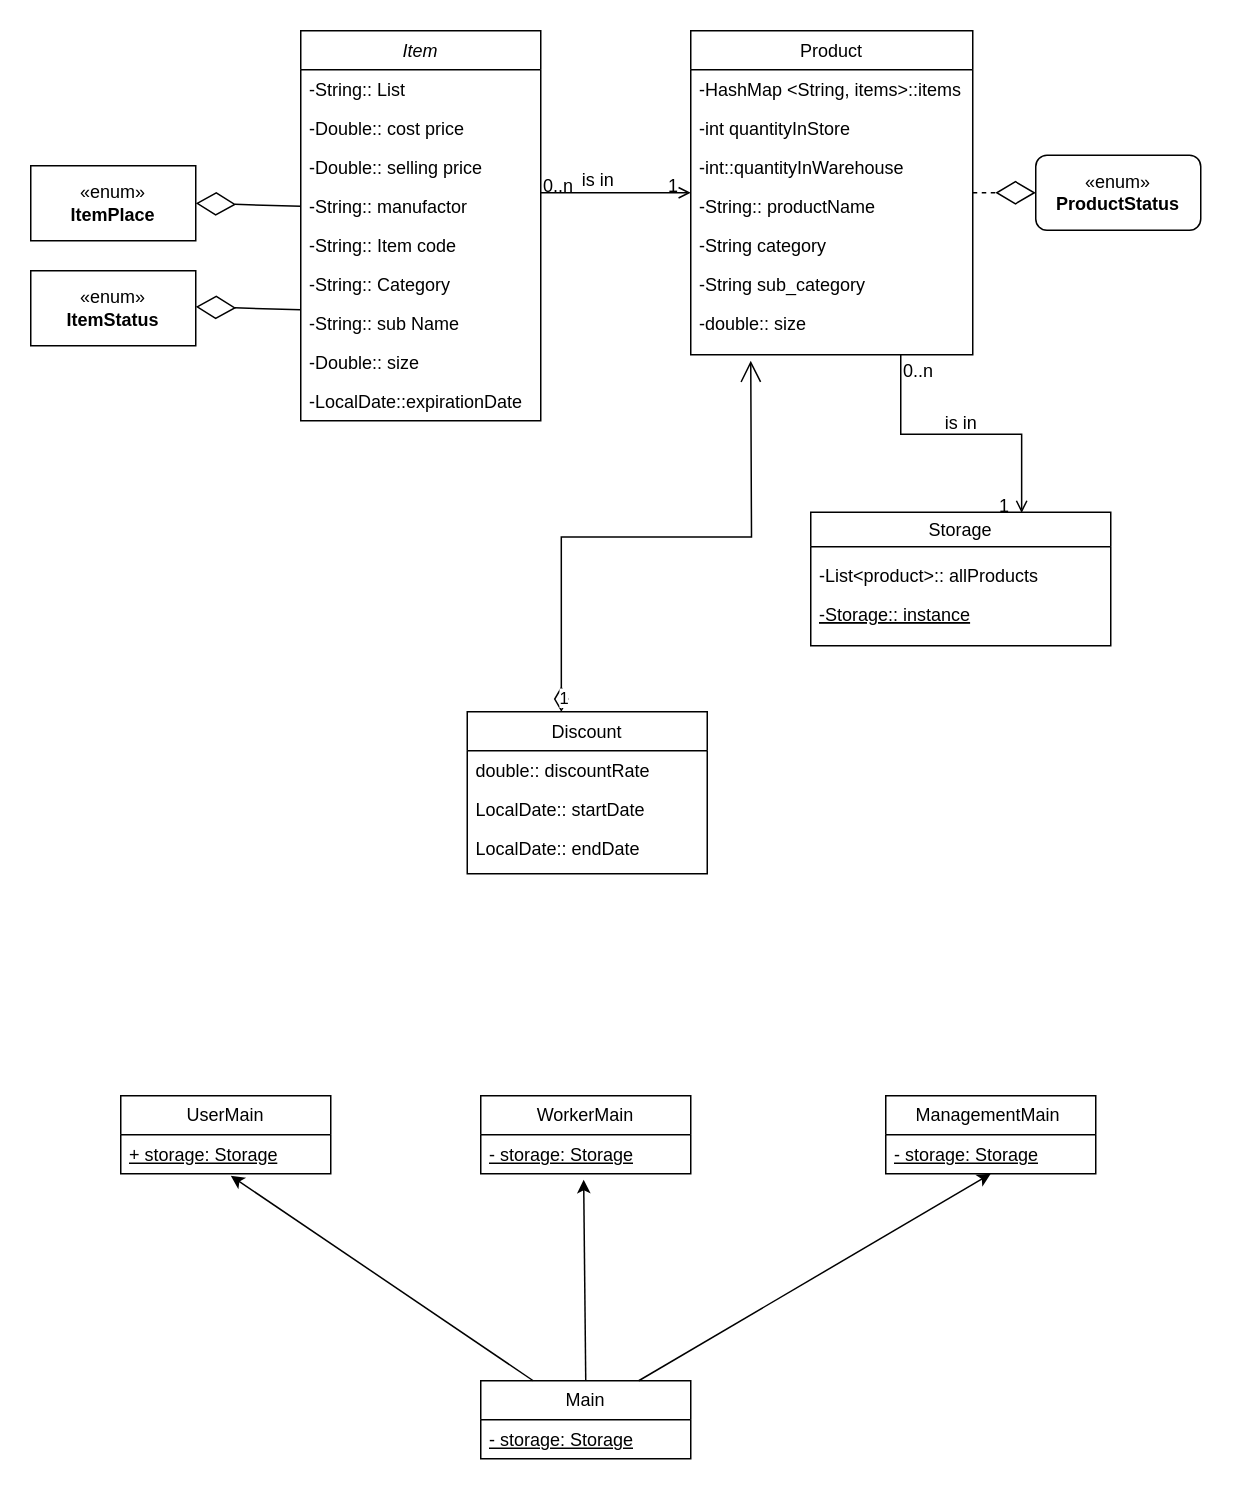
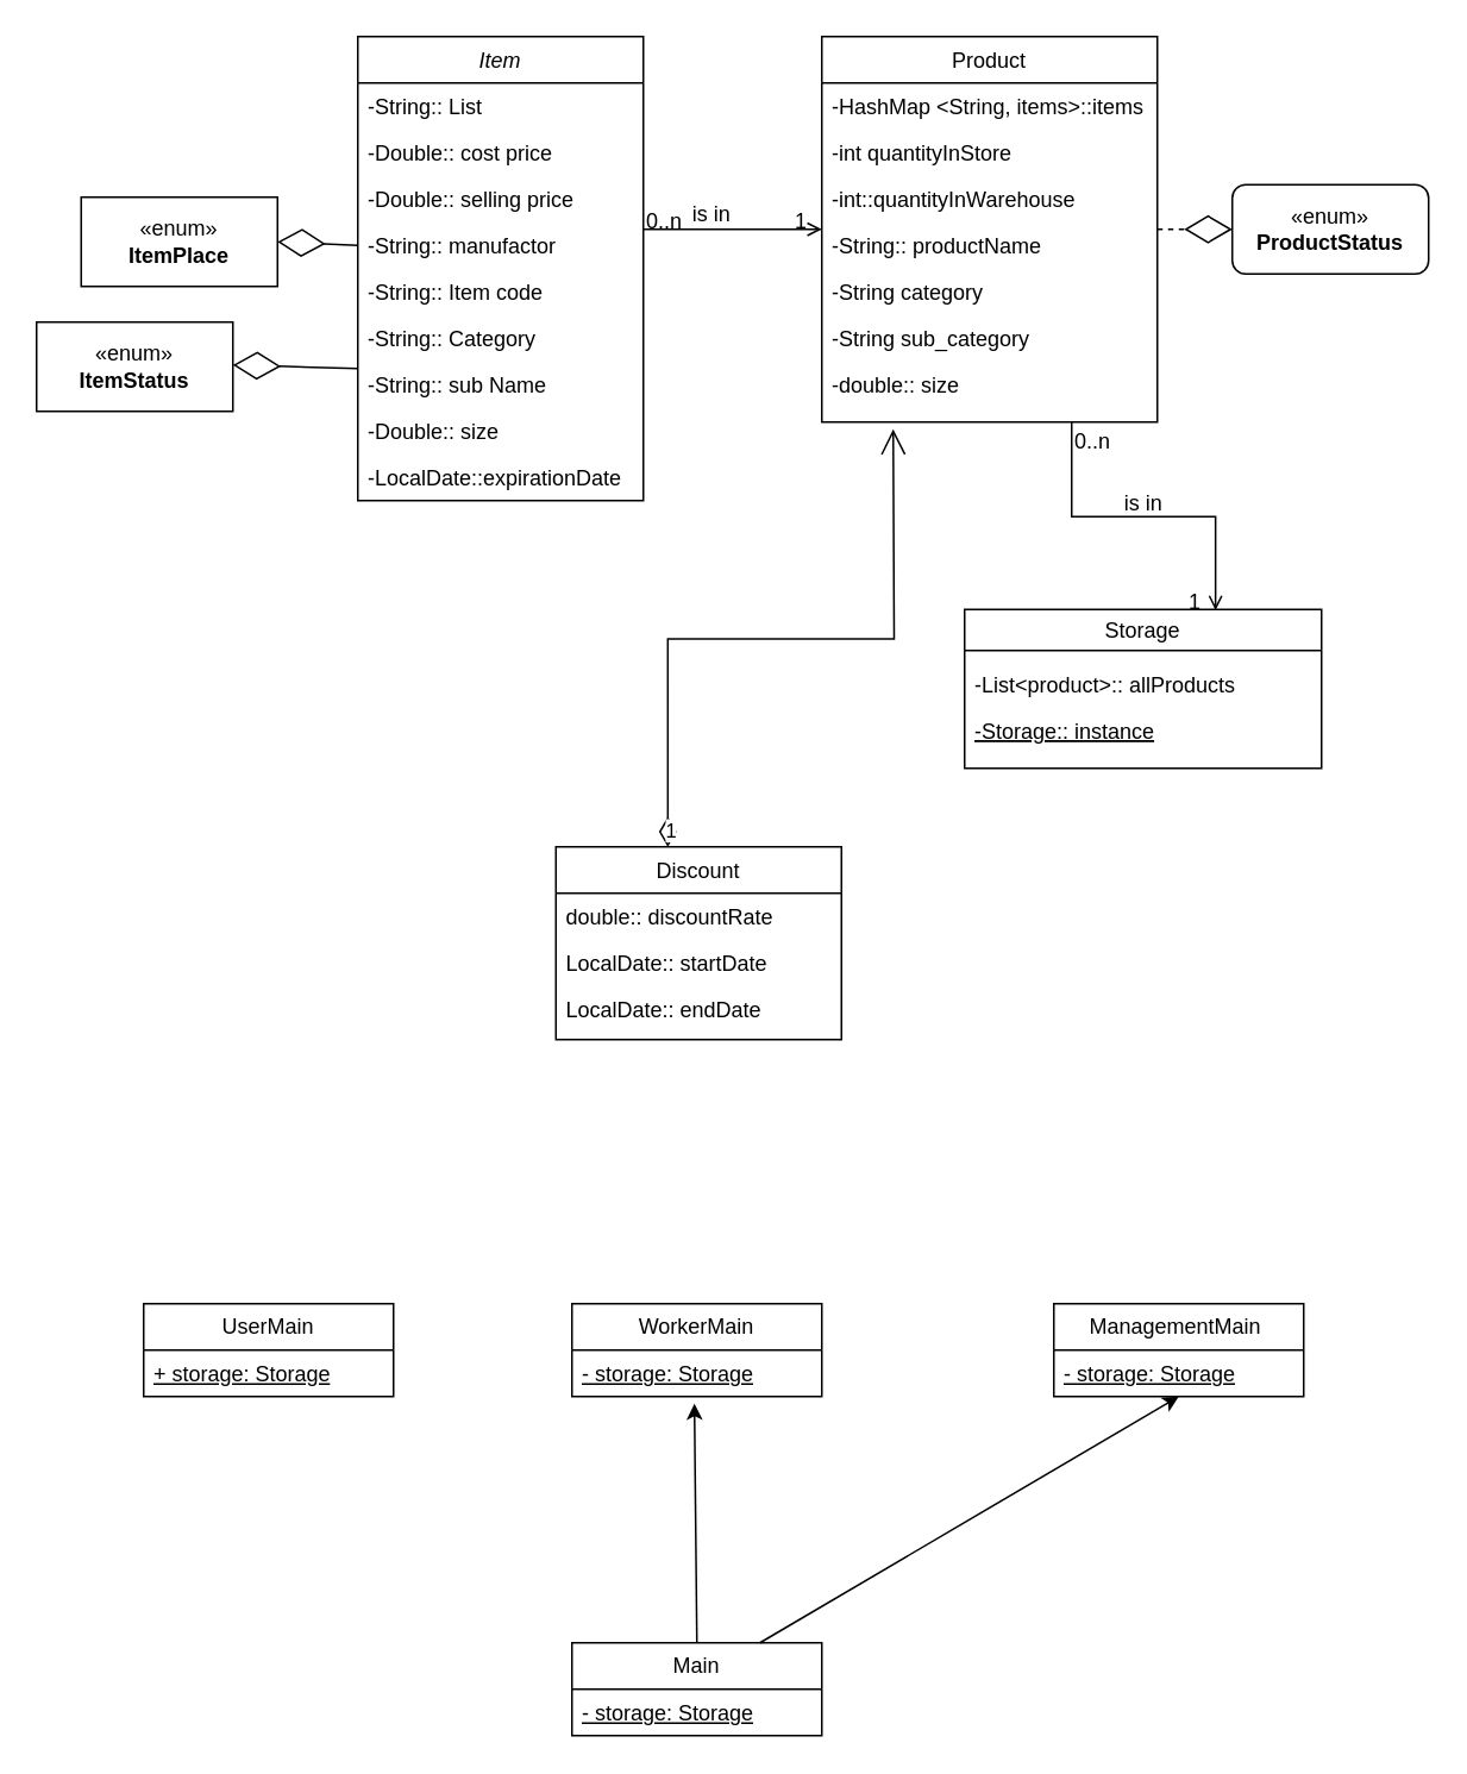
  <mxCell id="0" />
  <mxCell id="1" parent="0" />
  <mxCell id="2" value="Item" style="swimlane;fontStyle=2;align=center;verticalAlign=top;childLayout=stackLayout;horizontal=1;startSize=26;horizontalStack=0;resizeParent=1;resizeLast=0;collapsible=1;marginBottom=0;rounded=0;shadow=0;strokeWidth=1;" parent="1" vertex="1"><mxGeometry x="200" y="20" width="160" height="260" as="geometry"><mxRectangle x="230" y="140" width="160" height="26" as="alternateBounds" /></mxGeometry></mxCell>
  <mxCell id="3" value="-String:: List" style="text;align=left;verticalAlign=top;spacingLeft=4;spacingRight=4;overflow=hidden;rotatable=0;points=[[0,0.5],[1,0.5]];portConstraint=eastwest;" parent="2" vertex="1"><mxGeometry y="26" width="160" height="26" as="geometry" /></mxCell>
  <mxCell id="4" value="-Double:: cost price" style="text;align=left;verticalAlign=top;spacingLeft=4;spacingRight=4;overflow=hidden;rotatable=0;points=[[0,0.5],[1,0.5]];portConstraint=eastwest;rounded=0;shadow=0;html=0;" parent="2" vertex="1"><mxGeometry y="52" width="160" height="26" as="geometry" /></mxCell>
  <mxCell id="5" value="-Double:: selling price" style="text;align=left;verticalAlign=top;spacingLeft=4;spacingRight=4;overflow=hidden;rotatable=0;points=[[0,0.5],[1,0.5]];portConstraint=eastwest;rounded=0;shadow=0;html=0;" parent="2" vertex="1"><mxGeometry y="78" width="160" height="26" as="geometry" /></mxCell>
  <mxCell id="6" value="-String:: manufactor" style="text;align=left;verticalAlign=top;spacingLeft=4;spacingRight=4;overflow=hidden;rotatable=0;points=[[0,0.5],[1,0.5]];portConstraint=eastwest;rounded=0;shadow=0;html=0;" parent="2" vertex="1"><mxGeometry y="104" width="160" height="26" as="geometry" /></mxCell>
  <mxCell id="7" value="-String:: Item code" style="text;align=left;verticalAlign=top;spacingLeft=4;spacingRight=4;overflow=hidden;rotatable=0;points=[[0,0.5],[1,0.5]];portConstraint=eastwest;rounded=0;shadow=0;html=0;" parent="2" vertex="1"><mxGeometry y="130" width="160" height="26" as="geometry" /></mxCell>
  <mxCell id="8" value="-String:: Category" style="text;align=left;verticalAlign=top;spacingLeft=4;spacingRight=4;overflow=hidden;rotatable=0;points=[[0,0.5],[1,0.5]];portConstraint=eastwest;rounded=0;shadow=0;html=0;" parent="2" vertex="1"><mxGeometry y="156" width="160" height="26" as="geometry" /></mxCell>
  <mxCell id="9" value="-String:: sub Name" style="text;align=left;verticalAlign=top;spacingLeft=4;spacingRight=4;overflow=hidden;rotatable=0;points=[[0,0.5],[1,0.5]];portConstraint=eastwest;rounded=0;shadow=0;html=0;" parent="2" vertex="1"><mxGeometry y="182" width="160" height="26" as="geometry" /></mxCell>
  <mxCell id="10" value="-Double:: size" style="text;align=left;verticalAlign=top;spacingLeft=4;spacingRight=4;overflow=hidden;rotatable=0;points=[[0,0.5],[1,0.5]];portConstraint=eastwest;rounded=0;shadow=0;html=0;" parent="2" vertex="1"><mxGeometry y="208" width="160" height="26" as="geometry" /></mxCell>
  <mxCell id="11" value="-LocalDate::expirationDate" style="text;align=left;verticalAlign=top;spacingLeft=4;spacingRight=4;overflow=hidden;rotatable=0;points=[[0,0.5],[1,0.5]];portConstraint=eastwest;rounded=0;shadow=0;html=0;" vertex="1" parent="2"><mxGeometry y="234" width="160" height="26" as="geometry" /></mxCell>
  <mxCell id="12" value="Discount" style="swimlane;fontStyle=0;align=center;verticalAlign=top;childLayout=stackLayout;horizontal=1;startSize=26;horizontalStack=0;resizeParent=1;resizeLast=0;collapsible=1;marginBottom=0;rounded=0;shadow=0;strokeWidth=1;" parent="1" vertex="1"><mxGeometry x="311" y="474" width="160" height="108" as="geometry"><mxRectangle x="130" y="380" width="160" height="26" as="alternateBounds" /></mxGeometry></mxCell>
  <mxCell id="13" value="double:: discountRate" style="text;align=left;verticalAlign=top;spacingLeft=4;spacingRight=4;overflow=hidden;rotatable=0;points=[[0,0.5],[1,0.5]];portConstraint=eastwest;" parent="12" vertex="1"><mxGeometry y="26" width="160" height="26" as="geometry" /></mxCell>
  <mxCell id="14" value="LocalDate:: startDate" style="text;align=left;verticalAlign=top;spacingLeft=4;spacingRight=4;overflow=hidden;rotatable=0;points=[[0,0.5],[1,0.5]];portConstraint=eastwest;rounded=0;shadow=0;html=0;" parent="12" vertex="1"><mxGeometry y="52" width="160" height="26" as="geometry" /></mxCell>
  <mxCell id="15" value="LocalDate:: endDate" style="text;align=left;verticalAlign=top;spacingLeft=4;spacingRight=4;overflow=hidden;rotatable=0;points=[[0,0.5],[1,0.5]];portConstraint=eastwest;fontStyle=0" parent="12" vertex="1"><mxGeometry y="78" width="160" height="26" as="geometry" /></mxCell>
  <mxCell id="16" value="Product" style="swimlane;fontStyle=0;align=center;verticalAlign=top;childLayout=stackLayout;horizontal=1;startSize=26;horizontalStack=0;resizeParent=1;resizeLast=0;collapsible=1;marginBottom=0;rounded=0;shadow=0;strokeWidth=1;" parent="1" vertex="1"><mxGeometry x="460" y="20" width="188" height="216" as="geometry"><mxRectangle x="550" y="140" width="160" height="26" as="alternateBounds" /></mxGeometry></mxCell>
  <mxCell id="17" value="-HashMap &lt;String, items&gt;::items" style="text;align=left;verticalAlign=top;spacingLeft=4;spacingRight=4;overflow=hidden;rotatable=0;points=[[0,0.5],[1,0.5]];portConstraint=eastwest;" parent="16" vertex="1"><mxGeometry y="26" width="188" height="26" as="geometry" /></mxCell>
  <mxCell id="18" value="-int quantityInStore" style="text;align=left;verticalAlign=top;spacingLeft=4;spacingRight=4;overflow=hidden;rotatable=0;points=[[0,0.5],[1,0.5]];portConstraint=eastwest;rounded=0;shadow=0;html=0;" parent="16" vertex="1"><mxGeometry y="52" width="188" height="26" as="geometry" /></mxCell>
  <mxCell id="19" value="-int::quantityInWarehouse" style="text;align=left;verticalAlign=top;spacingLeft=4;spacingRight=4;overflow=hidden;rotatable=0;points=[[0,0.5],[1,0.5]];portConstraint=eastwest;rounded=0;shadow=0;html=0;" parent="16" vertex="1"><mxGeometry y="78" width="188" height="26" as="geometry" /></mxCell>
  <mxCell id="20" value="-String:: productName" style="text;align=left;verticalAlign=top;spacingLeft=4;spacingRight=4;overflow=hidden;rotatable=0;points=[[0,0.5],[1,0.5]];portConstraint=eastwest;rounded=0;shadow=0;html=0;" parent="16" vertex="1"><mxGeometry y="104" width="188" height="26" as="geometry" /></mxCell>
  <mxCell id="21" value="-String category" style="text;align=left;verticalAlign=top;spacingLeft=4;spacingRight=4;overflow=hidden;rotatable=0;points=[[0,0.5],[1,0.5]];portConstraint=eastwest;" parent="16" vertex="1"><mxGeometry y="130" width="188" height="26" as="geometry" /></mxCell>
  <mxCell id="22" value="-String sub_category" style="text;align=left;verticalAlign=top;spacingLeft=4;spacingRight=4;overflow=hidden;rotatable=0;points=[[0,0.5],[1,0.5]];portConstraint=eastwest;" parent="16" vertex="1"><mxGeometry y="156" width="188" height="26" as="geometry" /></mxCell>
  <mxCell id="23" value="-double:: size" style="text;align=left;verticalAlign=top;spacingLeft=4;spacingRight=4;overflow=hidden;rotatable=0;points=[[0,0.5],[1,0.5]];portConstraint=eastwest;" vertex="1" parent="16"><mxGeometry y="182" width="188" height="26" as="geometry" /></mxCell>
  <mxCell id="24" value="" style="endArrow=open;shadow=0;strokeWidth=1;rounded=0;curved=0;endFill=1;edgeStyle=elbowEdgeStyle;elbow=vertical;" parent="1" source="2" target="16" edge="1"><mxGeometry x="0.5" y="41" relative="1" as="geometry"><mxPoint x="360" y="92" as="sourcePoint" /><mxPoint x="520" y="92" as="targetPoint" /><mxPoint x="-40" y="32" as="offset" /></mxGeometry></mxCell>
  <mxCell id="25" value="0..n" style="resizable=0;align=left;verticalAlign=bottom;labelBackgroundColor=none;fontSize=12;" parent="24" connectable="0" vertex="1"><mxGeometry x="-1" relative="1" as="geometry"><mxPoint y="4" as="offset" /></mxGeometry></mxCell>
  <mxCell id="26" value="1" style="resizable=0;align=right;verticalAlign=bottom;labelBackgroundColor=none;fontSize=12;" parent="24" connectable="0" vertex="1"><mxGeometry x="1" relative="1" as="geometry"><mxPoint x="-7" y="4" as="offset" /></mxGeometry></mxCell>
  <mxCell id="27" value="is in" style="text;html=1;resizable=0;points=[];;align=center;verticalAlign=middle;labelBackgroundColor=none;rounded=0;shadow=0;strokeWidth=1;fontSize=12;" parent="24" vertex="1" connectable="0"><mxGeometry x="0.5" y="49" relative="1" as="geometry"><mxPoint x="-38" y="40" as="offset" /></mxGeometry></mxCell>
  <mxCell id="28" value="&lt;span style=&quot;font-weight: normal;&quot;&gt;Storage&lt;/span&gt;" style="swimlane;whiteSpace=wrap;html=1;" parent="1" vertex="1"><mxGeometry x="540" y="341" width="200" height="89" as="geometry" /></mxCell>
  <mxCell id="29" value="-List&lt;product&gt;:: allProducts" style="text;align=left;verticalAlign=top;spacingLeft=4;spacingRight=4;overflow=hidden;rotatable=0;points=[[0,0.5],[1,0.5]];portConstraint=eastwest;rounded=0;shadow=0;html=0;" vertex="1" parent="28"><mxGeometry y="29" width="160" height="26" as="geometry" /></mxCell>
  <mxCell id="30" value="-Storage:: instance" style="text;align=left;verticalAlign=top;spacingLeft=4;spacingRight=4;overflow=hidden;rotatable=0;points=[[0,0.5],[1,0.5]];portConstraint=eastwest;rounded=0;shadow=0;html=0;fontStyle=4" vertex="1" parent="28"><mxGeometry y="55" width="160" height="26" as="geometry" /></mxCell>
  <mxCell id="31" value="" style="endArrow=open;shadow=0;strokeWidth=1;rounded=0;curved=0;endFill=1;edgeStyle=elbowEdgeStyle;elbow=vertical;entryX=0.703;entryY=0.005;entryDx=0;entryDy=0;entryPerimeter=0;" parent="1" target="28" edge="1"><mxGeometry x="0.5" y="41" relative="1" as="geometry"><mxPoint x="600" y="236" as="sourcePoint" /><mxPoint x="728" y="236" as="targetPoint" /><mxPoint x="-40" y="32" as="offset" /></mxGeometry></mxCell>
  <mxCell id="32" value="0..n" style="resizable=0;align=left;verticalAlign=bottom;labelBackgroundColor=none;fontSize=12;" parent="31" connectable="0" vertex="1"><mxGeometry x="-1" relative="1" as="geometry"><mxPoint y="19" as="offset" /></mxGeometry></mxCell>
  <mxCell id="33" value="1" style="resizable=0;align=right;verticalAlign=bottom;labelBackgroundColor=none;fontSize=12;" parent="31" connectable="0" vertex="1"><mxGeometry x="1" relative="1" as="geometry"><mxPoint x="-7" y="4" as="offset" /></mxGeometry></mxCell>
  <mxCell id="34" value="is in" style="text;html=1;resizable=0;points=[];;align=center;verticalAlign=middle;labelBackgroundColor=none;rounded=0;shadow=0;strokeWidth=1;fontSize=12;" parent="31" vertex="1" connectable="0"><mxGeometry x="0.5" y="49" relative="1" as="geometry"><mxPoint x="-90" y="-14" as="offset" /></mxGeometry></mxCell>
  <mxCell id="35" value="«enum»&lt;br&gt;&lt;b&gt;ItemStatus&lt;/b&gt;" style="html=1;whiteSpace=wrap;" parent="1" vertex="1"><mxGeometry x="20" y="180" width="110" height="50" as="geometry" /></mxCell>
- <mxCell id="36" value="«enum»&lt;br&gt;&lt;b&gt;ItemPlace&lt;/b&gt;" style="html=1;whiteSpace=wrap;" parent="1" vertex="1"><mxGeometry x="20" y="110" width="110" height="50" as="geometry" /></mxCell>
+ <mxCell id="36" value="«enum»&lt;br&gt;&lt;b&gt;ItemPlace&lt;/b&gt;" style="html=1;whiteSpace=wrap;" parent="1" vertex="1"><mxGeometry x="45" y="110" width="110" height="50" as="geometry" /></mxCell>
  <mxCell id="37" value="«enum»&lt;br&gt;&lt;b&gt;ProductStatus&lt;/b&gt;" style="html=1;whiteSpace=wrap;rounded=1;" parent="1" vertex="1"><mxGeometry x="690" y="103" width="110" height="50" as="geometry" /></mxCell>
  <mxCell id="38" value="UserMain" style="swimlane;fontStyle=0;childLayout=stackLayout;horizontal=1;startSize=26;fillColor=none;horizontalStack=0;resizeParent=1;resizeParentMax=0;resizeLast=0;collapsible=1;marginBottom=0;whiteSpace=wrap;html=1;" parent="1" vertex="1"><mxGeometry x="80" y="730" width="140" height="52" as="geometry" /></mxCell>
  <mxCell id="39" value="&lt;u&gt;+ storage: Storage&lt;/u&gt;" style="text;strokeColor=none;fillColor=none;align=left;verticalAlign=top;spacingLeft=4;spacingRight=4;overflow=hidden;rotatable=0;points=[[0,0.5],[1,0.5]];portConstraint=eastwest;whiteSpace=wrap;html=1;" parent="38" vertex="1"><mxGeometry y="26" width="140" height="26" as="geometry" /></mxCell>
  <mxCell id="40" value="WorkerMain" style="swimlane;fontStyle=0;childLayout=stackLayout;horizontal=1;startSize=26;fillColor=none;horizontalStack=0;resizeParent=1;resizeParentMax=0;resizeLast=0;collapsible=1;marginBottom=0;whiteSpace=wrap;html=1;" parent="1" vertex="1"><mxGeometry x="320" y="730" width="140" height="52" as="geometry" /></mxCell>
  <mxCell id="41" value="&lt;u&gt;- storage: Storage&lt;/u&gt;" style="text;strokeColor=none;fillColor=none;align=left;verticalAlign=top;spacingLeft=4;spacingRight=4;overflow=hidden;rotatable=0;points=[[0,0.5],[1,0.5]];portConstraint=eastwest;whiteSpace=wrap;html=1;" parent="40" vertex="1"><mxGeometry y="26" width="140" height="26" as="geometry" /></mxCell>
  <mxCell id="42" value="ManagementMain&amp;nbsp;" style="swimlane;fontStyle=0;childLayout=stackLayout;horizontal=1;startSize=26;fillColor=none;horizontalStack=0;resizeParent=1;resizeParentMax=0;resizeLast=0;collapsible=1;marginBottom=0;whiteSpace=wrap;html=1;" parent="1" vertex="1"><mxGeometry x="590" y="730" width="140" height="52" as="geometry" /></mxCell>
  <mxCell id="43" value="&lt;u&gt;- storage: Storage&lt;/u&gt;" style="text;strokeColor=none;fillColor=none;align=left;verticalAlign=top;spacingLeft=4;spacingRight=4;overflow=hidden;rotatable=0;points=[[0,0.5],[1,0.5]];portConstraint=eastwest;whiteSpace=wrap;html=1;" parent="42" vertex="1"><mxGeometry y="26" width="140" height="26" as="geometry" /></mxCell>
  <mxCell id="44" value="Main" style="swimlane;fontStyle=0;childLayout=stackLayout;horizontal=1;startSize=26;fillColor=none;horizontalStack=0;resizeParent=1;resizeParentMax=0;resizeLast=0;collapsible=1;marginBottom=0;whiteSpace=wrap;html=1;" parent="1" vertex="1"><mxGeometry x="320" y="920" width="140" height="52" as="geometry" /></mxCell>
  <mxCell id="45" value="&lt;u&gt;- storage: Storage&lt;/u&gt;" style="text;strokeColor=none;fillColor=none;align=left;verticalAlign=top;spacingLeft=4;spacingRight=4;overflow=hidden;rotatable=0;points=[[0,0.5],[1,0.5]];portConstraint=eastwest;whiteSpace=wrap;html=1;" parent="44" vertex="1"><mxGeometry y="26" width="140" height="26" as="geometry" /></mxCell>
  <mxCell id="46" value="" style="endArrow=classic;html=1;rounded=0;exitX=0.5;exitY=0;exitDx=0;exitDy=0;entryX=0.49;entryY=0.923;entryDx=0;entryDy=0;entryPerimeter=0;" parent="1" source="44" edge="1"><mxGeometry width="50" height="50" relative="1" as="geometry"><mxPoint x="380" y="770" as="sourcePoint" /><mxPoint x="388.6" y="785.998" as="targetPoint" /></mxGeometry></mxCell>
- <mxCell id="47" value="" style="endArrow=classic;html=1;rounded=0;exitX=0.25;exitY=0;exitDx=0;exitDy=0;entryX=0.524;entryY=1.051;entryDx=0;entryDy=0;entryPerimeter=0;" parent="1" source="44" target="39" edge="1"><mxGeometry width="50" height="50" relative="1" as="geometry"><mxPoint x="150.7" y="920" as="sourcePoint" /><mxPoint x="149.7" y="812" as="targetPoint" /></mxGeometry></mxCell>
  <mxCell id="48" value="" style="endArrow=classic;html=1;rounded=0;exitX=0.25;exitY=0;exitDx=0;exitDy=0;entryX=0.5;entryY=1;entryDx=0;entryDy=0;" parent="1" target="42" edge="1"><mxGeometry width="50" height="50" relative="1" as="geometry"><mxPoint x="425.3" y="920" as="sourcePoint" /><mxPoint x="658.6" y="815.326" as="targetPoint" /></mxGeometry></mxCell>
  <mxCell id="49" value="" style="endArrow=diamondThin;endFill=0;endSize=24;html=1;rounded=0;entryX=1;entryY=0.5;entryDx=0;entryDy=0;exitX=0;exitY=0.5;exitDx=0;exitDy=0;" edge="1" parent="1" source="6" target="36"><mxGeometry width="160" relative="1" as="geometry"><mxPoint x="430" y="240" as="sourcePoint" /><mxPoint x="590" y="240" as="targetPoint" /></mxGeometry></mxCell>
  <mxCell id="50" value="" style="endArrow=diamondThin;endFill=0;endSize=24;html=1;rounded=0;entryX=1;entryY=0.5;entryDx=0;entryDy=0;exitX=0;exitY=0.5;exitDx=0;exitDy=0;" edge="1" parent="1"><mxGeometry width="160" relative="1" as="geometry"><mxPoint x="200" y="206" as="sourcePoint" /><mxPoint x="130" y="204" as="targetPoint" /></mxGeometry></mxCell>
  <mxCell id="51" value="1" style="endArrow=open;html=1;endSize=12;startArrow=diamondThin;startSize=14;startFill=0;edgeStyle=orthogonalEdgeStyle;align=left;verticalAlign=bottom;rounded=0;exitX=0.392;exitY=0;exitDx=0;exitDy=0;exitPerimeter=0;" edge="1" parent="1" source="12"><mxGeometry x="-1" y="3" relative="1" as="geometry"><mxPoint x="180" y="440" as="sourcePoint" /><mxPoint x="500" y="240" as="targetPoint" /></mxGeometry></mxCell>
  <mxCell id="52" value="" style="endArrow=diamondThin;endFill=0;endSize=24;html=1;rounded=0;entryX=0;entryY=0.5;entryDx=0;entryDy=0;exitX=1;exitY=0.5;exitDx=0;exitDy=0;dashed=1;" edge="1" parent="1" source="16" target="37"><mxGeometry width="160" relative="1" as="geometry"><mxPoint x="430" y="270" as="sourcePoint" /><mxPoint x="590" y="270" as="targetPoint" /></mxGeometry></mxCell>
